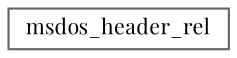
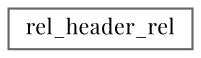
  digraph {
    rankdir=LR
    fontname="Playfair Display"
-   n1 [color=grey40 fillcolor=white fontname="Playfair Display" fontsize=10 height=0.2 label=msdos_header_rel shape=box style=filled width=0.4]
+   n1 [color=grey40 fillcolor=white fontname="Playfair Display" fontsize=10 height=0.2 label=rel_header_rel shape=box style=filled width=0.4]
  }
